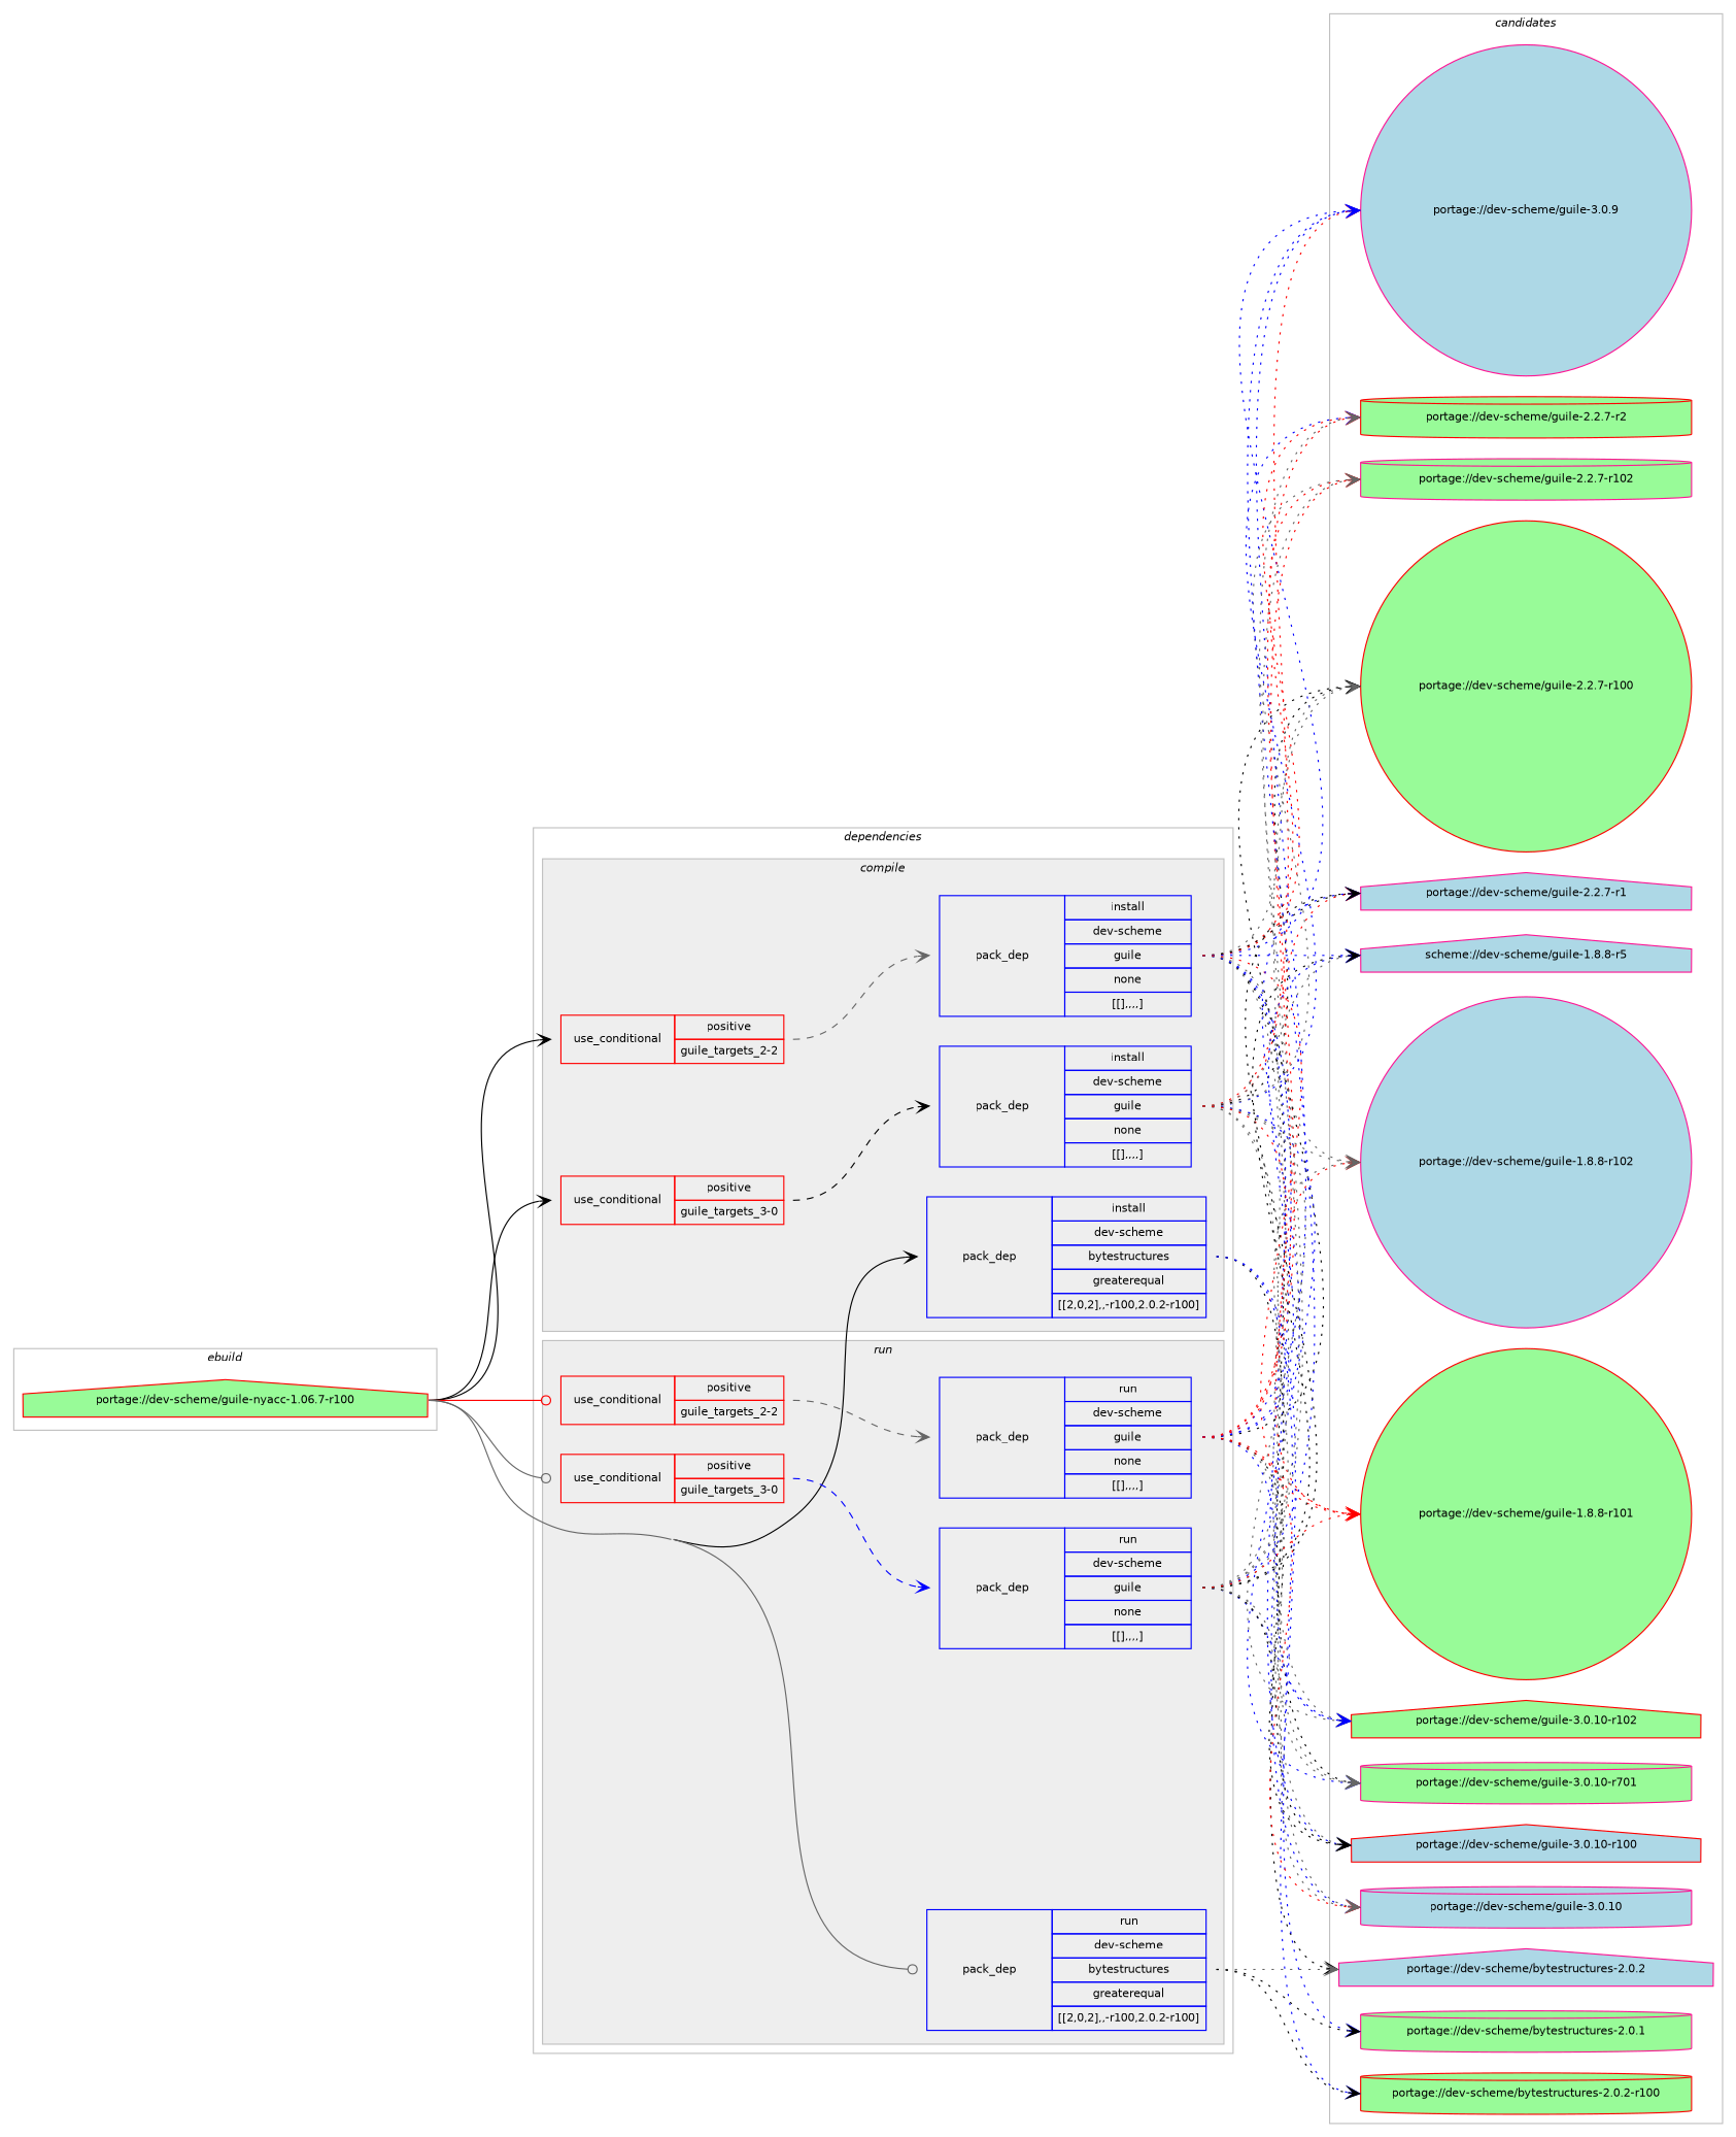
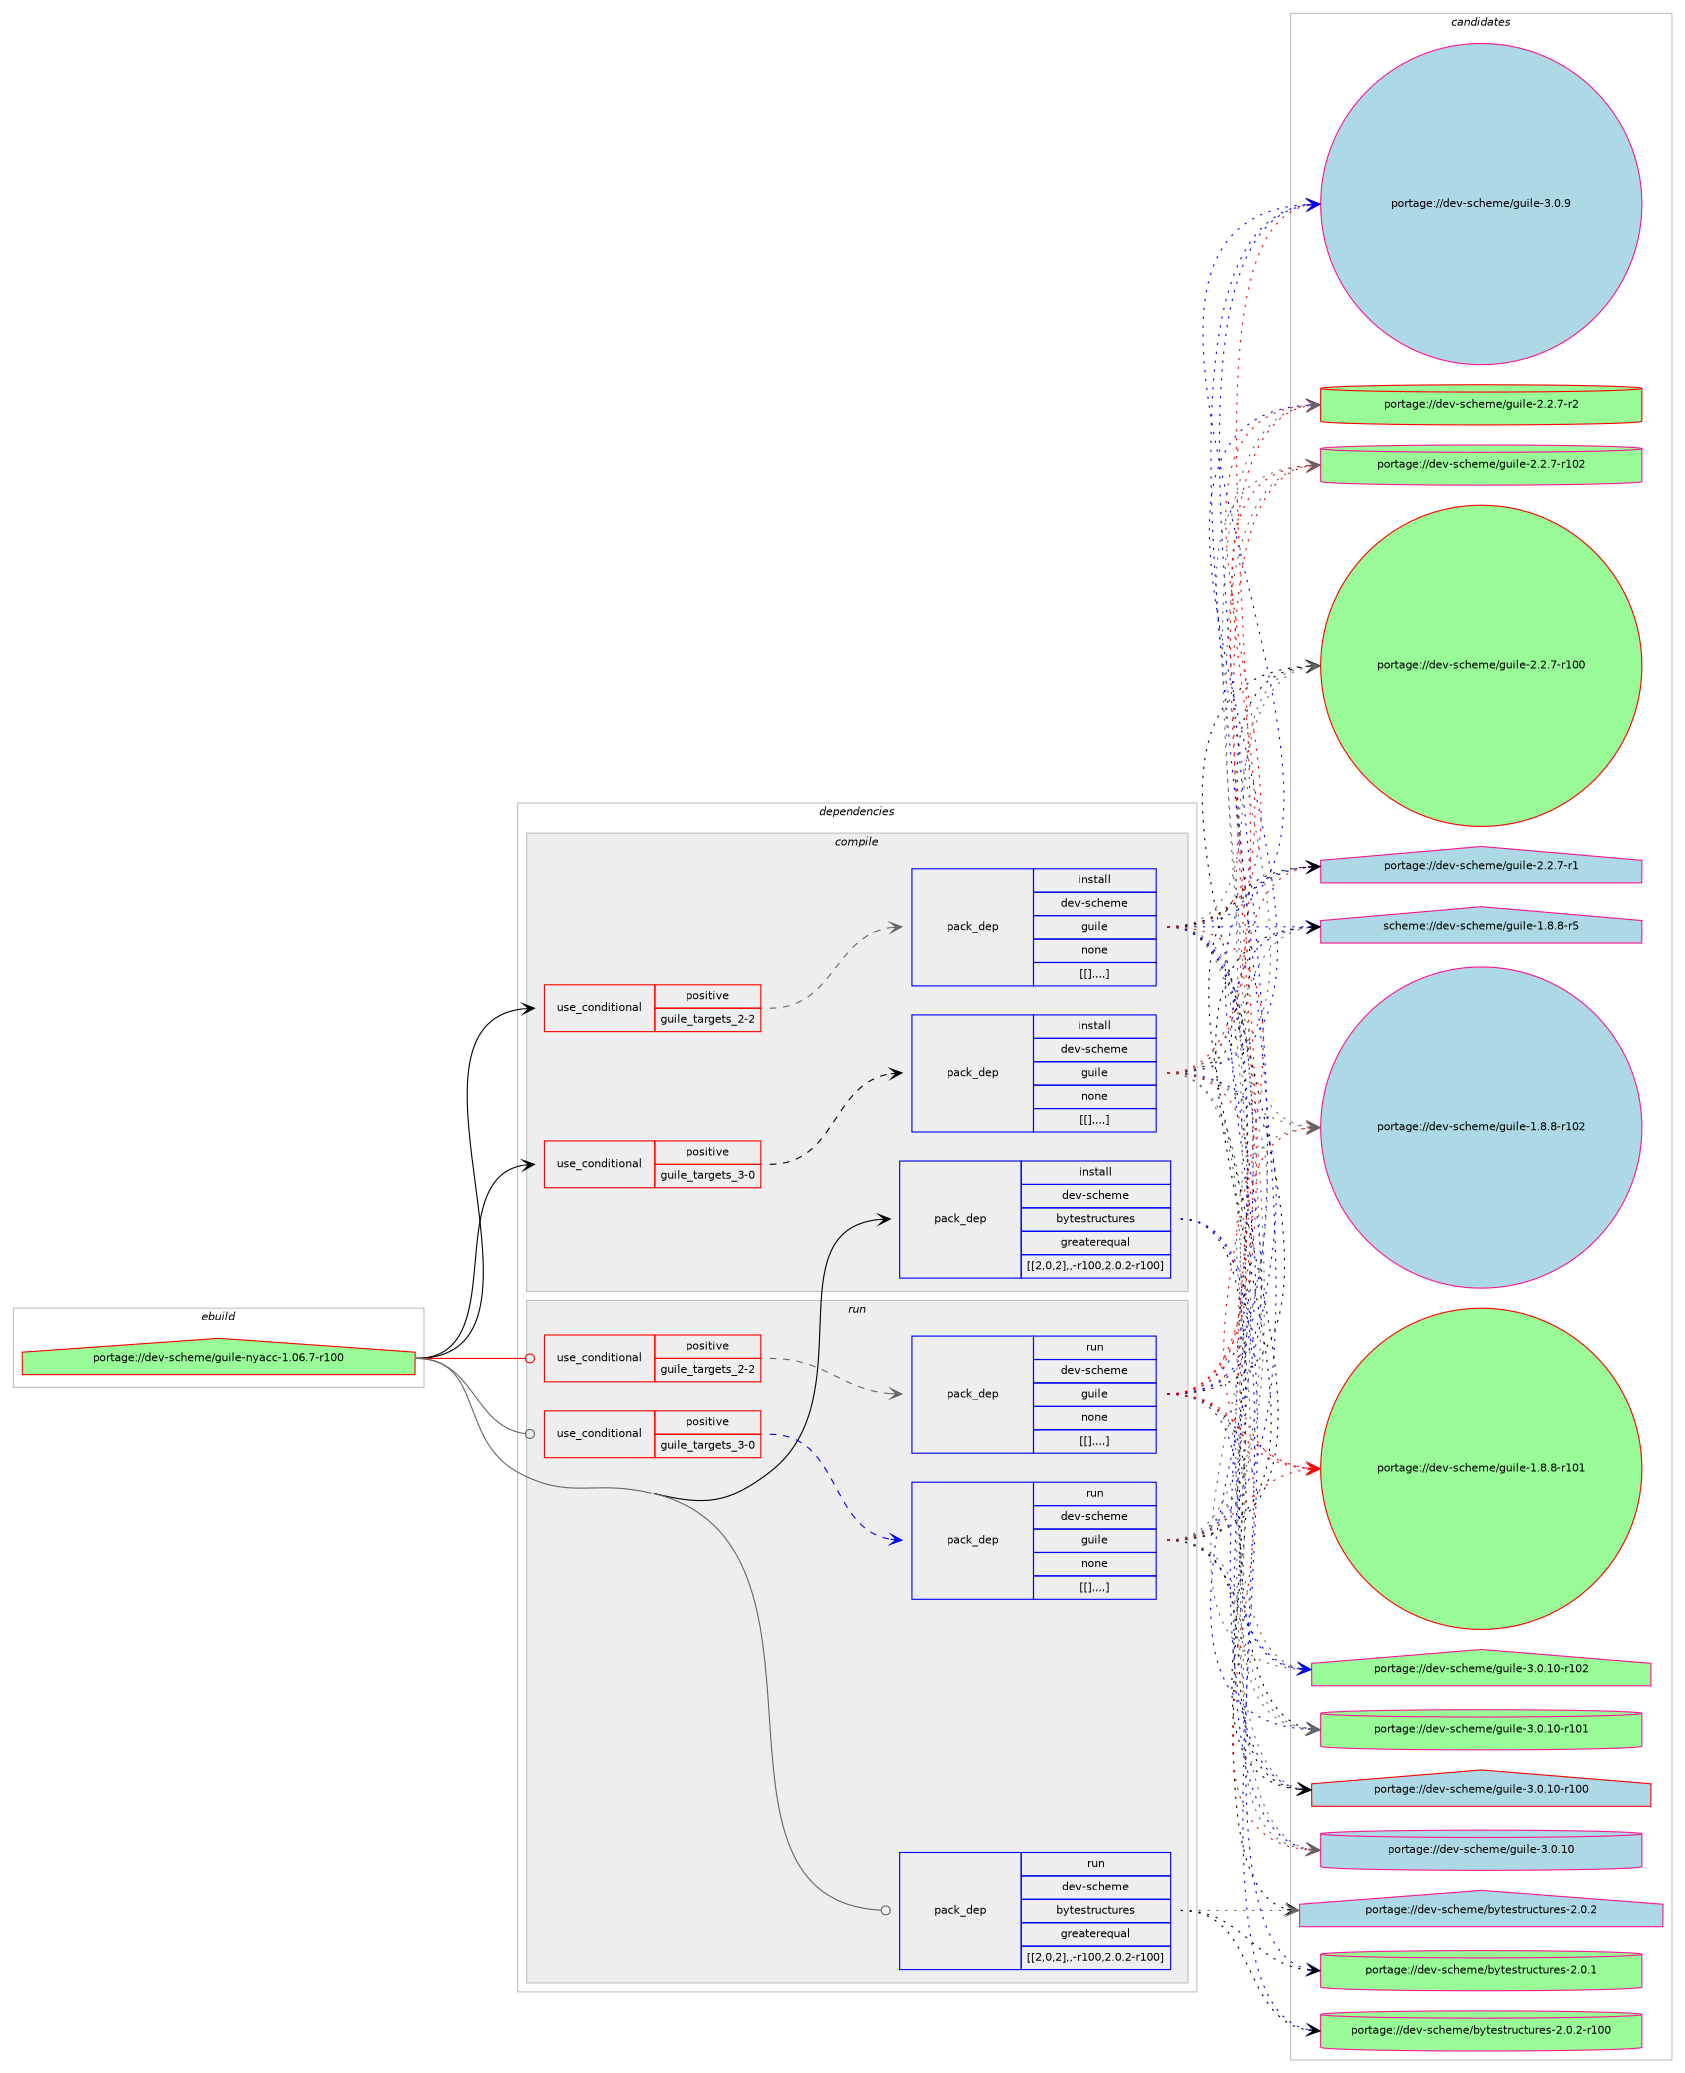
  digraph {
    compound=true
    concentrate=true
    fontname=Helvetica
    fontsize=10
    newrank=true
    rankdir=LR
    ranksep=1.5
    node [color=red fontname=Helvetica fontsize=10 shape=none style=filled]
    edge [arrowhead=vee color=gray40 headport=w style=dotted tailport=e weight=100]
    n1 [fillcolor=palegreen label="portage://dev-scheme/guile-nyacc-1.06.7-r100" shape=house width=4]
    n2 [color=blue label=<<TABLE BORDER="0" CELLBORDER="1" CELLSPACING="0" CELLPADDING="4" WIDTH="220"><TR><TD ROWSPAN="6" CELLPADDING="30">pack_dep</TD></TR><TR><TD WIDTH="110">install</TD></TR><TR><TD>dev-scheme</TD></TR><TR><TD>guile</TD></TR><TR><TD>none</TD></TR><TR><TD>[[],,,,]</TD></TR></TABLE>> style=""]
    n3 [label=<<TABLE BORDER="0" CELLBORDER="1" CELLSPACING="0" CELLPADDING="4"><TR><TD ROWSPAN="3" CELLPADDING="10">use_conditional</TD></TR><TR><TD>positive</TD></TR><TR><TD>guile_targets_2-2</TD></TR></TABLE>> style=""]
    n4 [color=blue label=<<TABLE BORDER="0" CELLBORDER="1" CELLSPACING="0" CELLPADDING="4" WIDTH="220"><TR><TD ROWSPAN="6" CELLPADDING="30">pack_dep</TD></TR><TR><TD WIDTH="110">install</TD></TR><TR><TD>dev-scheme</TD></TR><TR><TD>guile</TD></TR><TR><TD>none</TD></TR><TR><TD>[[],,,,]</TD></TR></TABLE>> style=""]
    n5 [label=<<TABLE BORDER="0" CELLBORDER="1" CELLSPACING="0" CELLPADDING="4"><TR><TD ROWSPAN="3" CELLPADDING="10">use_conditional</TD></TR><TR><TD>positive</TD></TR><TR><TD>guile_targets_3-0</TD></TR></TABLE>> style=""]
    n6 [color=blue label=<<TABLE BORDER="0" CELLBORDER="1" CELLSPACING="0" CELLPADDING="4" WIDTH="220"><TR><TD ROWSPAN="6" CELLPADDING="30">pack_dep</TD></TR><TR><TD WIDTH="110">install</TD></TR><TR><TD>dev-scheme</TD></TR><TR><TD>bytestructures</TD></TR><TR><TD>greaterequal</TD></TR><TR><TD>[[2,0,2],,-r100,2.0.2-r100]</TD></TR></TABLE>> style=""]
    n7 [color=blue label=<<TABLE BORDER="0" CELLBORDER="1" CELLSPACING="0" CELLPADDING="4" WIDTH="220"><TR><TD ROWSPAN="6" CELLPADDING="30">pack_dep</TD></TR><TR><TD WIDTH="110">run</TD></TR><TR><TD>dev-scheme</TD></TR><TR><TD>guile</TD></TR><TR><TD>none</TD></TR><TR><TD>[[],,,,]</TD></TR></TABLE>> style=""]
    n8 [label=<<TABLE BORDER="0" CELLBORDER="1" CELLSPACING="0" CELLPADDING="4"><TR><TD ROWSPAN="3" CELLPADDING="10">use_conditional</TD></TR><TR><TD>positive</TD></TR><TR><TD>guile_targets_2-2</TD></TR></TABLE>> style=""]
    n9 [color=blue label=<<TABLE BORDER="0" CELLBORDER="1" CELLSPACING="0" CELLPADDING="4" WIDTH="220"><TR><TD ROWSPAN="6" CELLPADDING="30">pack_dep</TD></TR><TR><TD WIDTH="110">run</TD></TR><TR><TD>dev-scheme</TD></TR><TR><TD>guile</TD></TR><TR><TD>none</TD></TR><TR><TD>[[],,,,]</TD></TR></TABLE>> style=""]
    n10 [label=<<TABLE BORDER="0" CELLBORDER="1" CELLSPACING="0" CELLPADDING="4"><TR><TD ROWSPAN="3" CELLPADDING="10">use_conditional</TD></TR><TR><TD>positive</TD></TR><TR><TD>guile_targets_3-0</TD></TR></TABLE>> style=""]
    n11 [color=blue label=<<TABLE BORDER="0" CELLBORDER="1" CELLSPACING="0" CELLPADDING="4" WIDTH="220"><TR><TD ROWSPAN="6" CELLPADDING="30">pack_dep</TD></TR><TR><TD WIDTH="110">run</TD></TR><TR><TD>dev-scheme</TD></TR><TR><TD>bytestructures</TD></TR><TR><TD>greaterequal</TD></TR><TR><TD>[[2,0,2],,-r100,2.0.2-r100]</TD></TR></TABLE>> style=""]
-   n12 [fillcolor=palegreen label="portage://dev-scheme/guile-3.0.10-r102" shape=house width=4]
-   n13 [color=deeppink fillcolor=palegreen label="portage://dev-scheme/guile-3.0.10-r701" shape=cylinder width=4]
+   n12 [color=deeppink fillcolor=palegreen label="portage://dev-scheme/guile-3.0.10-r102" shape=house width=4]
+   n13 [color=deeppink fillcolor=palegreen label="portage://dev-scheme/guile-3.0.10-r101" shape=cylinder width=4]
    n14 [fillcolor=lightblue label="portage://dev-scheme/guile-3.0.10-r100" shape=house width=4]
    n15 [color=deeppink fillcolor=lightblue label="portage://dev-scheme/guile-3.0.10" shape=cylinder width=4]
    n16 [color=deeppink fillcolor=lightblue label="portage://dev-scheme/guile-3.0.9" shape=circle width=4]
    n17 [fillcolor=palegreen label="portage://dev-scheme/guile-2.2.7-r2" shape=cylinder width=4]
    n18 [color=deeppink fillcolor=palegreen label="portage://dev-scheme/guile-2.2.7-r102" shape=cylinder width=4]
    n19 [fillcolor=palegreen label="portage://dev-scheme/guile-2.2.7-r100" shape=circle width=4]
    n20 [color=deeppink fillcolor=lightblue label="portage://dev-scheme/guile-2.2.7-r1" shape=house width=4]
    n21 [color=deeppink fillcolor=lightblue label="scheme://dev-scheme/guile-1.8.8-r5" shape=house width=4]
    n22 [color=deeppink fillcolor=lightblue label="portage://dev-scheme/guile-1.8.8-r102" shape=circle width=4]
    n23 [fillcolor=palegreen label="portage://dev-scheme/guile-1.8.8-r101" shape=circle width=4]
-   n24 [fillcolor=palegreen label="portage://dev-scheme/bytestructures-2.0.2-r100" shape=cylinder width=4]
+   n24 [color=deeppink fillcolor=palegreen label="portage://dev-scheme/bytestructures-2.0.2-r100" shape=cylinder width=4]
    n25 [color=deeppink fillcolor=lightblue label="portage://dev-scheme/bytestructures-2.0.2" shape=house width=4]
    n26 [color=deeppink fillcolor=palegreen label="portage://dev-scheme/bytestructures-2.0.1" shape=cylinder width=4]
    subgraph cluster_1 {
      color=gray
      label=<<i>dependencies</i>>
      subgraph cluster_2 {
        color=gray
        fillcolor="#eeeeee"
        label=<<i>compile</i>>
        style=filled
        subgraph sub_3 {
          color=gray
          fillcolor="#eeeeee"
          label=<<i>compile</i>>
          style=filled
          n3
          subgraph sub_4 {
            color=gray
            fillcolor="#eeeeee"
            label=<<i>compile</i>>
            style=filled
            n2
          }
        }
        subgraph sub_5 {
          color=gray
          fillcolor="#eeeeee"
          label=<<i>compile</i>>
          style=filled
          n5
          subgraph sub_6 {
            color=gray
            fillcolor="#eeeeee"
            label=<<i>compile</i>>
            style=filled
            n4
          }
        }
        subgraph sub_7 {
          color=gray
          fillcolor="#eeeeee"
          label=<<i>compile</i>>
          style=filled
          n6
        }
      }
      subgraph cluster_8 {
        color=gray
        fillcolor="#eeeeee"
        label=<<i>compile and run</i>>
        style=filled
      }
      subgraph cluster_9 {
        color=gray
        fillcolor="#eeeeee"
        label=<<i>run</i>>
        style=filled
        subgraph sub_10 {
          color=gray
          fillcolor="#eeeeee"
          label=<<i>run</i>>
          style=filled
          n8
          subgraph sub_11 {
            color=gray
            fillcolor="#eeeeee"
            label=<<i>run</i>>
            style=filled
            n7
          }
        }
        subgraph sub_12 {
          color=gray
          fillcolor="#eeeeee"
          label=<<i>run</i>>
          style=filled
          n10
          subgraph sub_13 {
            color=gray
            fillcolor="#eeeeee"
            label=<<i>run</i>>
            style=filled
            n9
          }
        }
        subgraph sub_14 {
          color=gray
          fillcolor="#eeeeee"
          label=<<i>run</i>>
          style=filled
          n11
        }
      }
    }
    subgraph cluster_15 {
      color=gray
      label=<<i>ebuild</i>>
      n1
    }
    subgraph cluster_16 {
      color=gray
      label=<<i>candidates</i>>
      rank=same
      subgraph sub_17 {
        color=black
        label=<<i>candidates</i>>
        nodesep=1
        rank=same
        n12
        n13
        n14
        n15
        n16
        n17
        n18
        n19
        n20
        n21
        n22
        n23
      }
      subgraph sub_18 {
        color=black
        label=<<i>candidates</i>>
        nodesep=1
        rank=same
        n12
        n13
        n14
        n15
        n16
        n17
        n18
        n19
        n20
        n21
        n22
        n23
      }
      subgraph sub_19 {
        color=black
        label=<<i>candidates</i>>
        nodesep=1
        rank=same
        n24
        n25
        n26
      }
      subgraph sub_20 {
        color=black
        label=<<i>candidates</i>>
        nodesep=1
        rank=same
        n12
        n13
        n14
        n15
        n16
        n17
        n18
        n19
        n20
        n21
        n22
        n23
      }
      subgraph sub_21 {
        color=black
        label=<<i>candidates</i>>
        nodesep=1
        rank=same
        n12
        n13
        n14
        n15
        n16
        n17
        n18
        n19
        n20
        n21
        n22
        n23
      }
      subgraph sub_22 {
        color=black
        label=<<i>candidates</i>>
        nodesep=1
        rank=same
        n24
        n25
        n26
      }
    }
    n1 -> n3 [color=black style=solid weight=20]
    n1 -> n5 [color=black style=solid weight=20]
    n1 -> n6 [color=black style=solid weight=20]
    n1 -> n8 [arrowhead=odot color=red style=solid weight=20]
    n1 -> n10 [arrowhead=odot style=solid weight=20]
    n1 -> n11 [arrowhead=odot style=solid weight=20]
    n2 -> n12
    n2 -> n13 [color=black]
    n2 -> n14 [color=blue]
    n2 -> n15 [color=blue]
    n2 -> n16 [color=blue]
    n2 -> n17 [color=red]
    n2 -> n18 [color=red]
    n2 -> n19
    n2 -> n20 [color=black]
    n2 -> n21 [color=blue]
    n2 -> n22
    n2 -> n23 [color=red]
    n3 -> n2 [style=dashed weight=20]
    n4 -> n12
    n4 -> n13 [color=blue]
    n4 -> n14
    n4 -> n15
    n4 -> n16 [color=red]
    n4 -> n17 [color=blue]
    n4 -> n18
    n4 -> n19 [color=black]
    n4 -> n20 [color=red]
    n4 -> n21
    n4 -> n22
    n4 -> n23 [color=red]
    n5 -> n4 [color=black style=dashed weight=20]
    n6 -> n24 [color=blue]
    n6 -> n25 [color=black]
    n6 -> n26 [color=blue]
    n7 -> n12 [color=blue]
    n7 -> n13
    n7 -> n14 [color=black]
    n7 -> n15 [color=red]
    n7 -> n16 [color=blue]
    n7 -> n17 [color=red]
    n7 -> n18 [color=red]
    n7 -> n19 [color=black]
    n7 -> n20 [color=blue]
    n7 -> n21 [color=blue]
    n7 -> n22 [color=red]
    n7 -> n23 [color=red]
    n8 -> n7 [style=dashed weight=20]
    n9 -> n12 [color=blue]
    n9 -> n13
    n9 -> n14 [color=black]
    n9 -> n15
    n9 -> n16 [color=blue]
    n9 -> n17
    n9 -> n18
    n9 -> n19
    n9 -> n20 [color=black]
    n9 -> n21 [color=black]
    n9 -> n22
    n9 -> n23 [color=red]
    n10 -> n9 [color=blue style=dashed weight=20]
    n11 -> n24 [color=black]
    n11 -> n25
    n11 -> n26 [color=black]
  }
